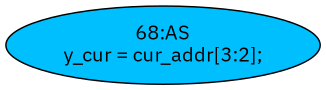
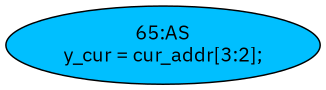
  strict digraph {
    fontname="IBM Plex Sans"
-   n1 [ast="<pyverilog.vparser.ast.Assign object at 0x7fdf564d1450>" def_var="['y_cur']" fillcolor=deepskyblue label="68:AS\ny_cur = cur_addr[3:2];" statements="[]" style=filled typ=Assign use_var="['cur_addr']" fontname="IBM Plex Sans"]
+   n1 [ast="<pyverilog.vparser.ast.Assign object at 0x7fdf564d1450>" def_var="['y_cur']" fillcolor=deepskyblue label="65:AS\ny_cur = cur_addr[3:2];" statements="[]" style=filled typ=Assign use_var="['cur_addr']" fontname="IBM Plex Sans"]
  }
